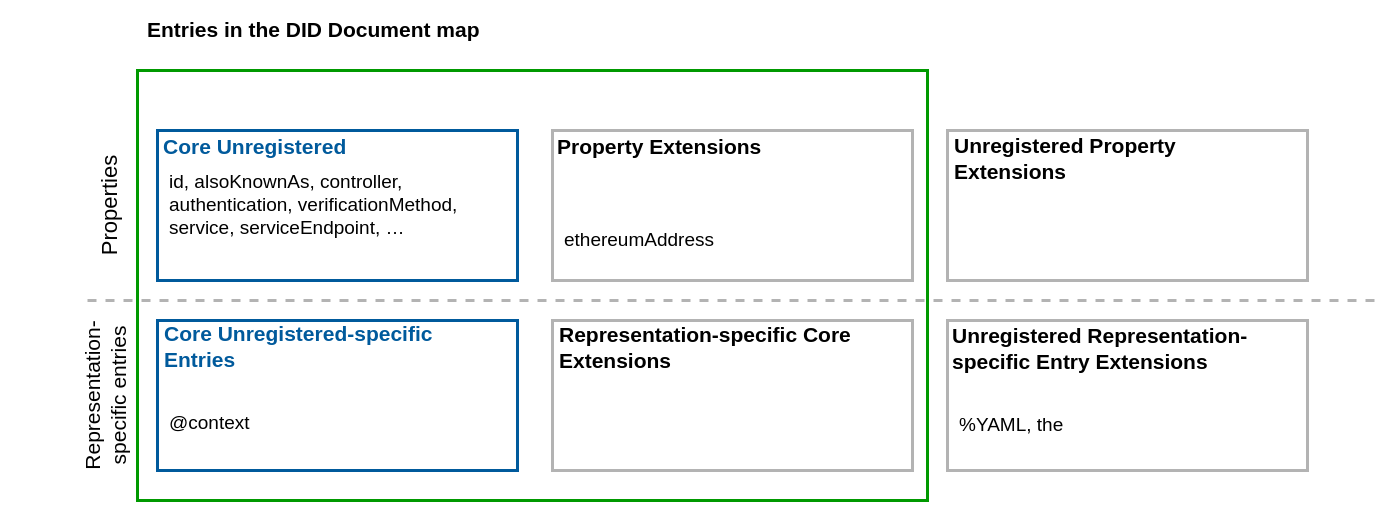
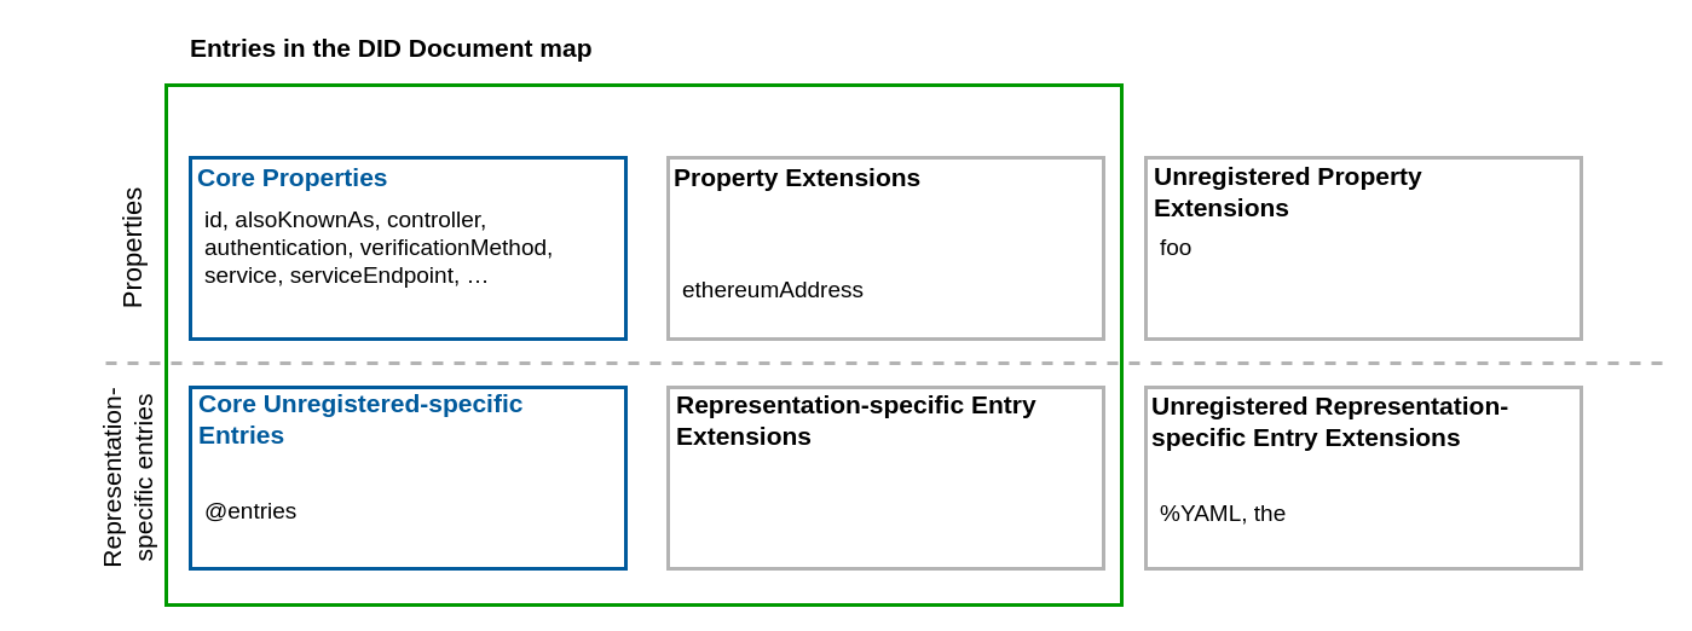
  <mxCell id="0" />
  <mxCell id="1" parent="0" />
  <mxCell id="2" value="" style="rounded=0;whiteSpace=wrap;html=1;strokeWidth=3;fillColor=none;strokeColor=#009900;" parent="1" vertex="1"><mxGeometry x="137" y="70" width="790" height="430" as="geometry" /></mxCell>
  <mxCell id="3" value="" style="group" parent="1" vertex="1" connectable="0"><mxGeometry x="157" y="130" width="360" height="150" as="geometry" /></mxCell>
  <mxCell id="4" value="" style="rounded=0;whiteSpace=wrap;html=1;strokeWidth=3;strokeColor=#005A9C;" parent="3" vertex="1"><mxGeometry width="360" height="150" as="geometry" /></mxCell>
- <mxCell id="5" value="&lt;font size=&quot;1&quot; color=&quot;#005a9c&quot;&gt;&lt;b style=&quot;font-size: 21px&quot;&gt;Core Unregistered&lt;/b&gt;&lt;/font&gt;" style="text;html=1;strokeColor=none;fillColor=none;align=left;verticalAlign=middle;whiteSpace=wrap;rounded=0;" parent="3" vertex="1"><mxGeometry x="4" y="11.09" width="300" height="9.09" as="geometry" /></mxCell>
+ <mxCell id="5" value="&lt;font size=&quot;1&quot; color=&quot;#005a9c&quot;&gt;&lt;b style=&quot;font-size: 21px&quot;&gt;Core Properties&lt;/b&gt;&lt;/font&gt;" style="text;html=1;strokeColor=none;fillColor=none;align=left;verticalAlign=middle;whiteSpace=wrap;rounded=0;" parent="3" vertex="1"><mxGeometry x="4" y="11.09" width="300" height="9.09" as="geometry" /></mxCell>
  <mxCell id="6" value="&lt;font style=&quot;font-size: 19px&quot;&gt;id, alsoKnownAs, controller, authentication, verificationMethod, service, serviceEndpoint, …&lt;/font&gt;" style="text;html=1;strokeColor=none;fillColor=none;align=left;verticalAlign=middle;whiteSpace=wrap;rounded=0;" parent="3" vertex="1"><mxGeometry x="10" y="49.997" width="340" height="50" as="geometry" /></mxCell>
  <mxCell id="7" style="edgeStyle=orthogonalEdgeStyle;rounded=0;orthogonalLoop=1;jettySize=auto;html=1;exitX=0.5;exitY=1;exitDx=0;exitDy=0;" parent="3" source="5" target="5" edge="1"><mxGeometry relative="1" as="geometry" /></mxCell>
  <mxCell id="8" value="" style="group" parent="1" vertex="1" connectable="0"><mxGeometry x="552" y="130" width="360" height="150" as="geometry" /></mxCell>
  <mxCell id="9" value="" style="rounded=0;whiteSpace=wrap;html=1;strokeWidth=3;strokeColor=#b3b3b3;" parent="8" vertex="1"><mxGeometry width="360" height="150" as="geometry" /></mxCell>
  <mxCell id="10" value="&lt;font size=&quot;1&quot;&gt;&lt;b style=&quot;font-size: 21px&quot;&gt;Property Extensions&lt;/b&gt;&lt;/font&gt;" style="text;html=1;strokeColor=none;fillColor=none;align=left;verticalAlign=middle;whiteSpace=wrap;rounded=0;" parent="8" vertex="1"><mxGeometry x="3" y="11.09" width="330" height="9.09" as="geometry" /></mxCell>
  <mxCell id="11" value="&lt;font style=&quot;font-size: 19px&quot;&gt;ethereumAddress&lt;/font&gt;" style="text;html=1;strokeColor=none;fillColor=none;align=left;verticalAlign=middle;whiteSpace=wrap;rounded=0;" parent="8" vertex="1"><mxGeometry x="10" y="84.997" width="340" height="50" as="geometry" /></mxCell>
  <mxCell id="12" style="edgeStyle=orthogonalEdgeStyle;rounded=0;orthogonalLoop=1;jettySize=auto;html=1;exitX=0.5;exitY=1;exitDx=0;exitDy=0;" parent="8" source="10" target="10" edge="1"><mxGeometry relative="1" as="geometry" /></mxCell>
  <mxCell id="13" value="" style="group" parent="1" vertex="1" connectable="0"><mxGeometry x="947" y="130" width="360" height="150" as="geometry" /></mxCell>
  <mxCell id="14" value="" style="rounded=0;whiteSpace=wrap;html=1;strokeColor=#B3B3B3;strokeWidth=3;" parent="13" vertex="1"><mxGeometry width="360" height="150" as="geometry" /></mxCell>
  <mxCell id="15" value="&lt;font size=&quot;1&quot;&gt;&lt;b style=&quot;font-size: 21px&quot;&gt;Unregistered Property Extensions&lt;/b&gt;&lt;/font&gt;" style="text;html=1;strokeColor=none;fillColor=none;align=left;verticalAlign=middle;whiteSpace=wrap;rounded=0;" parent="13" vertex="1"><mxGeometry x="5" y="23.09" width="260" height="9.09" as="geometry" /></mxCell>
+ <mxCell id="16" value="&lt;font style=&quot;font-size: 19px&quot;&gt;foo&lt;/font&gt;" style="text;html=1;strokeColor=none;fillColor=none;align=left;verticalAlign=middle;whiteSpace=wrap;rounded=0;" parent="13" vertex="1"><mxGeometry x="10" y="49.997" width="340" height="50" as="geometry" /></mxCell>
  <mxCell id="17" style="edgeStyle=orthogonalEdgeStyle;rounded=0;orthogonalLoop=1;jettySize=auto;html=1;exitX=0.5;exitY=1;exitDx=0;exitDy=0;" parent="13" source="15" target="15" edge="1"><mxGeometry relative="1" as="geometry" /></mxCell>
  <mxCell id="18" value="&lt;font style=&quot;font-size: 22px&quot;&gt;Properties&lt;/font&gt;" style="text;html=1;strokeColor=none;fillColor=none;align=center;verticalAlign=middle;whiteSpace=wrap;rounded=0;rotation=-90;" parent="1" vertex="1"><mxGeometry x="45" y="195" width="130" height="20" as="geometry" /></mxCell>
  <mxCell id="19" value="&lt;font style=&quot;font-size: 21px&quot;&gt;Representation-specific entries&lt;/font&gt;" style="text;html=1;strokeColor=none;fillColor=none;align=center;verticalAlign=middle;whiteSpace=wrap;rounded=0;rotation=-90;" parent="1" vertex="1"><mxGeometry x="20" y="375" width="170" height="40" as="geometry" /></mxCell>
- <mxCell id="20" value="&lt;span style=&quot;color: rgb(0 , 0 , 0) ; font-family: &amp;#34;helvetica&amp;#34; ; font-style: normal ; letter-spacing: normal ; text-align: left ; text-indent: 0px ; text-transform: none ; word-spacing: 0px ; display: inline ; float: none&quot;&gt;&lt;b&gt;&lt;font style=&quot;font-size: 21px&quot;&gt;Entries in the DID Document map&lt;/font&gt;&lt;/b&gt;&lt;/span&gt;" style="text;whiteSpace=wrap;html=1;" parent="1" vertex="1"><mxGeometry x="145" y="10" width="430" height="30" as="geometry" /></mxCell>
+ <mxCell id="20" value="&lt;span style=&quot;color: rgb(0 , 0 , 0) ; font-family: &amp;#34;helvetica&amp;#34; ; font-style: normal ; letter-spacing: normal ; text-align: left ; text-indent: 0px ; text-transform: none ; word-spacing: 0px ; display: inline ; float: none&quot;&gt;&lt;b&gt;&lt;font style=&quot;font-size: 21px&quot;&gt;Entries in the DID Document map&lt;/font&gt;&lt;/b&gt;&lt;/span&gt;" style="text;whiteSpace=wrap;html=1;" parent="1" vertex="1"><mxGeometry x="155" y="20" width="430" height="30" as="geometry" /></mxCell>
  <mxCell id="21" value="" style="group" parent="1" vertex="1" connectable="0"><mxGeometry x="552" y="320" width="360" height="150" as="geometry" /></mxCell>
  <mxCell id="22" value="" style="rounded=0;whiteSpace=wrap;html=1;strokeWidth=3;strokeColor=#b3b3b3;" parent="21" vertex="1"><mxGeometry width="360" height="150" as="geometry" /></mxCell>
- <mxCell id="23" value="&lt;font size=&quot;1&quot;&gt;&lt;b style=&quot;font-size: 21px&quot;&gt;Representation-specific Core Extensions&lt;/b&gt;&lt;/font&gt;" style="text;html=1;strokeColor=none;fillColor=none;align=left;verticalAlign=middle;whiteSpace=wrap;rounded=0;" parent="21" vertex="1"><mxGeometry x="5" y="23" width="338" height="8.91" as="geometry" /></mxCell>
+ <mxCell id="23" value="&lt;font size=&quot;1&quot;&gt;&lt;b style=&quot;font-size: 21px&quot;&gt;Representation-specific Entry Extensions&lt;/b&gt;&lt;/font&gt;" style="text;html=1;strokeColor=none;fillColor=none;align=left;verticalAlign=middle;whiteSpace=wrap;rounded=0;" parent="21" vertex="1"><mxGeometry x="5" y="23" width="338" height="8.91" as="geometry" /></mxCell>
  <mxCell id="24" style="edgeStyle=orthogonalEdgeStyle;rounded=0;orthogonalLoop=1;jettySize=auto;html=1;exitX=0.5;exitY=1;exitDx=0;exitDy=0;" parent="21" source="23" target="23" edge="1"><mxGeometry relative="1" as="geometry" /></mxCell>
  <mxCell id="25" value="" style="endArrow=none;dashed=1;html=1;strokeWidth=3;strokeColor=#b3b3b3;" parent="1" edge="1"><mxGeometry width="50" height="50" relative="1" as="geometry"><mxPoint x="87" y="299.997" as="sourcePoint" /><mxPoint x="1377" y="299.997" as="targetPoint" /></mxGeometry></mxCell>
  <mxCell id="26" value="" style="group" vertex="1" connectable="0" parent="1"><mxGeometry x="157" y="320" width="360" height="150" as="geometry" /></mxCell>
  <mxCell id="27" value="" style="rounded=0;whiteSpace=wrap;html=1;strokeWidth=3;strokeColor=#005a9c;" parent="26" vertex="1"><mxGeometry width="360" height="150" as="geometry" /></mxCell>
  <mxCell id="28" value="&lt;font size=&quot;1&quot; color=&quot;#005a9c&quot;&gt;&lt;b style=&quot;font-size: 21px&quot;&gt;Core Unregistered-specific Entries&lt;/b&gt;&lt;/font&gt;" style="text;html=1;strokeColor=none;fillColor=none;align=left;verticalAlign=middle;whiteSpace=wrap;rounded=0;" parent="26" vertex="1"><mxGeometry x="5" y="16" width="340" height="20" as="geometry" /></mxCell>
- <mxCell id="29" value="&lt;font style=&quot;font-size: 19px&quot;&gt;@context&lt;/font&gt;" style="text;html=1;strokeColor=none;fillColor=none;align=left;verticalAlign=middle;whiteSpace=wrap;rounded=0;" parent="26" vertex="1"><mxGeometry x="10" y="70" width="320" height="65" as="geometry" /></mxCell>
+ <mxCell id="29" value="&lt;font style=&quot;font-size: 19px&quot;&gt;@entries&lt;/font&gt;" style="text;html=1;strokeColor=none;fillColor=none;align=left;verticalAlign=middle;whiteSpace=wrap;rounded=0;" parent="26" vertex="1"><mxGeometry x="10" y="70" width="320" height="65" as="geometry" /></mxCell>
  <mxCell id="30" style="edgeStyle=orthogonalEdgeStyle;rounded=0;orthogonalLoop=1;jettySize=auto;html=1;exitX=0.5;exitY=1;exitDx=0;exitDy=0;" parent="26" source="28" target="28" edge="1"><mxGeometry x="109" y="400" as="geometry" /></mxCell>
  <mxCell id="31" value="" style="group" vertex="1" connectable="0" parent="1"><mxGeometry x="947" y="320" width="360" height="150" as="geometry" /></mxCell>
  <mxCell id="32" value="" style="rounded=0;whiteSpace=wrap;html=1;strokeColor=#B3B3B3;strokeWidth=3;" parent="31" vertex="1"><mxGeometry width="360" height="150" as="geometry" /></mxCell>
  <mxCell id="33" value="&lt;font size=&quot;1&quot;&gt;&lt;b style=&quot;font-size: 21px&quot;&gt;Unregistered Representation-specific Entry Extensions&lt;/b&gt;&lt;/font&gt;" style="text;html=1;strokeColor=none;fillColor=none;align=left;verticalAlign=middle;whiteSpace=wrap;rounded=0;" parent="31" vertex="1"><mxGeometry x="3" y="18" width="348" height="20" as="geometry" /></mxCell>
  <mxCell id="34" value="&lt;font style=&quot;font-size: 19px&quot;&gt;%YAML, the&lt;/font&gt;" style="text;html=1;strokeColor=none;fillColor=none;align=left;verticalAlign=middle;whiteSpace=wrap;rounded=0;" parent="31" vertex="1"><mxGeometry x="10" y="70" width="320" height="70" as="geometry" /></mxCell>
  <mxCell id="35" style="edgeStyle=orthogonalEdgeStyle;rounded=0;orthogonalLoop=1;jettySize=auto;html=1;exitX=0.5;exitY=1;exitDx=0;exitDy=0;" parent="31" source="33" target="33" edge="1"><mxGeometry x="899" y="410" as="geometry" /></mxCell>
